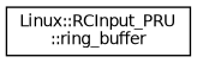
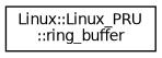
  digraph {
    rankdir=TB
    fontname="DejaVu Sans"
-   n1 [color=black fillcolor=white fontname="DejaVu Sans" fontsize=10 height=0.2 label="Linux::RCInput_PRU\l::ring_buffer" shape=record style=filled width=0.4]
+   n1 [color=black fillcolor=white fontname="DejaVu Sans" fontsize=10 height=0.2 label="Linux::Linux_PRU\l::ring_buffer" shape=record style=filled width=0.4]
  }
